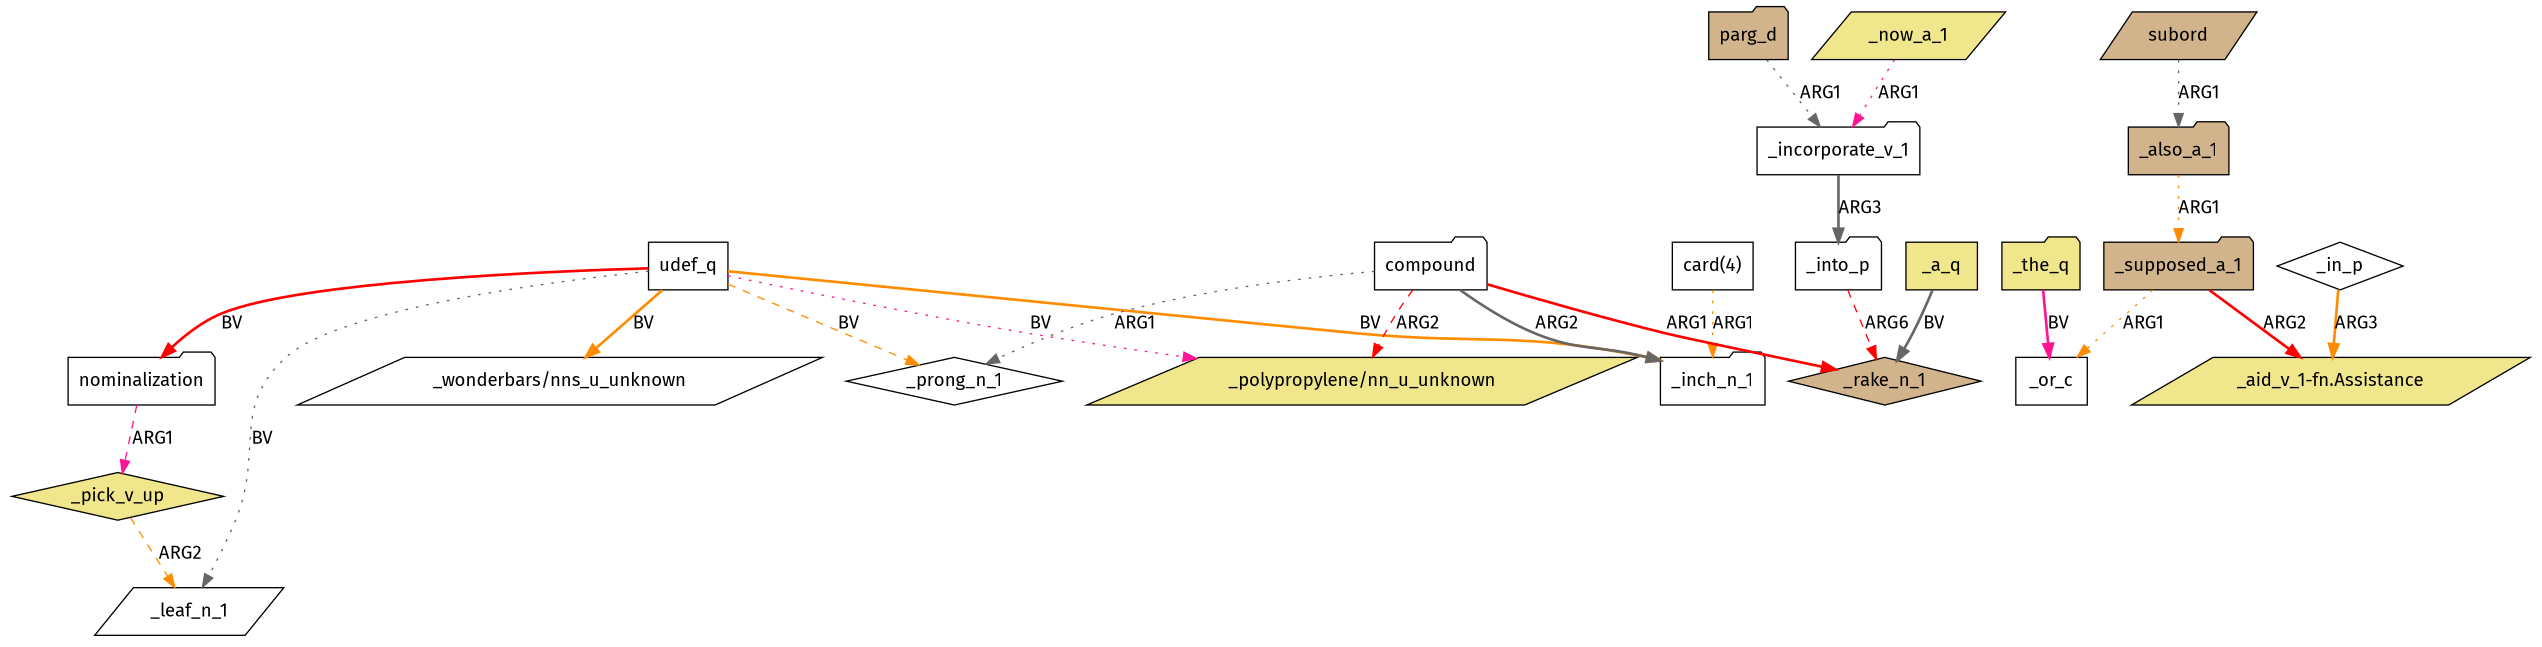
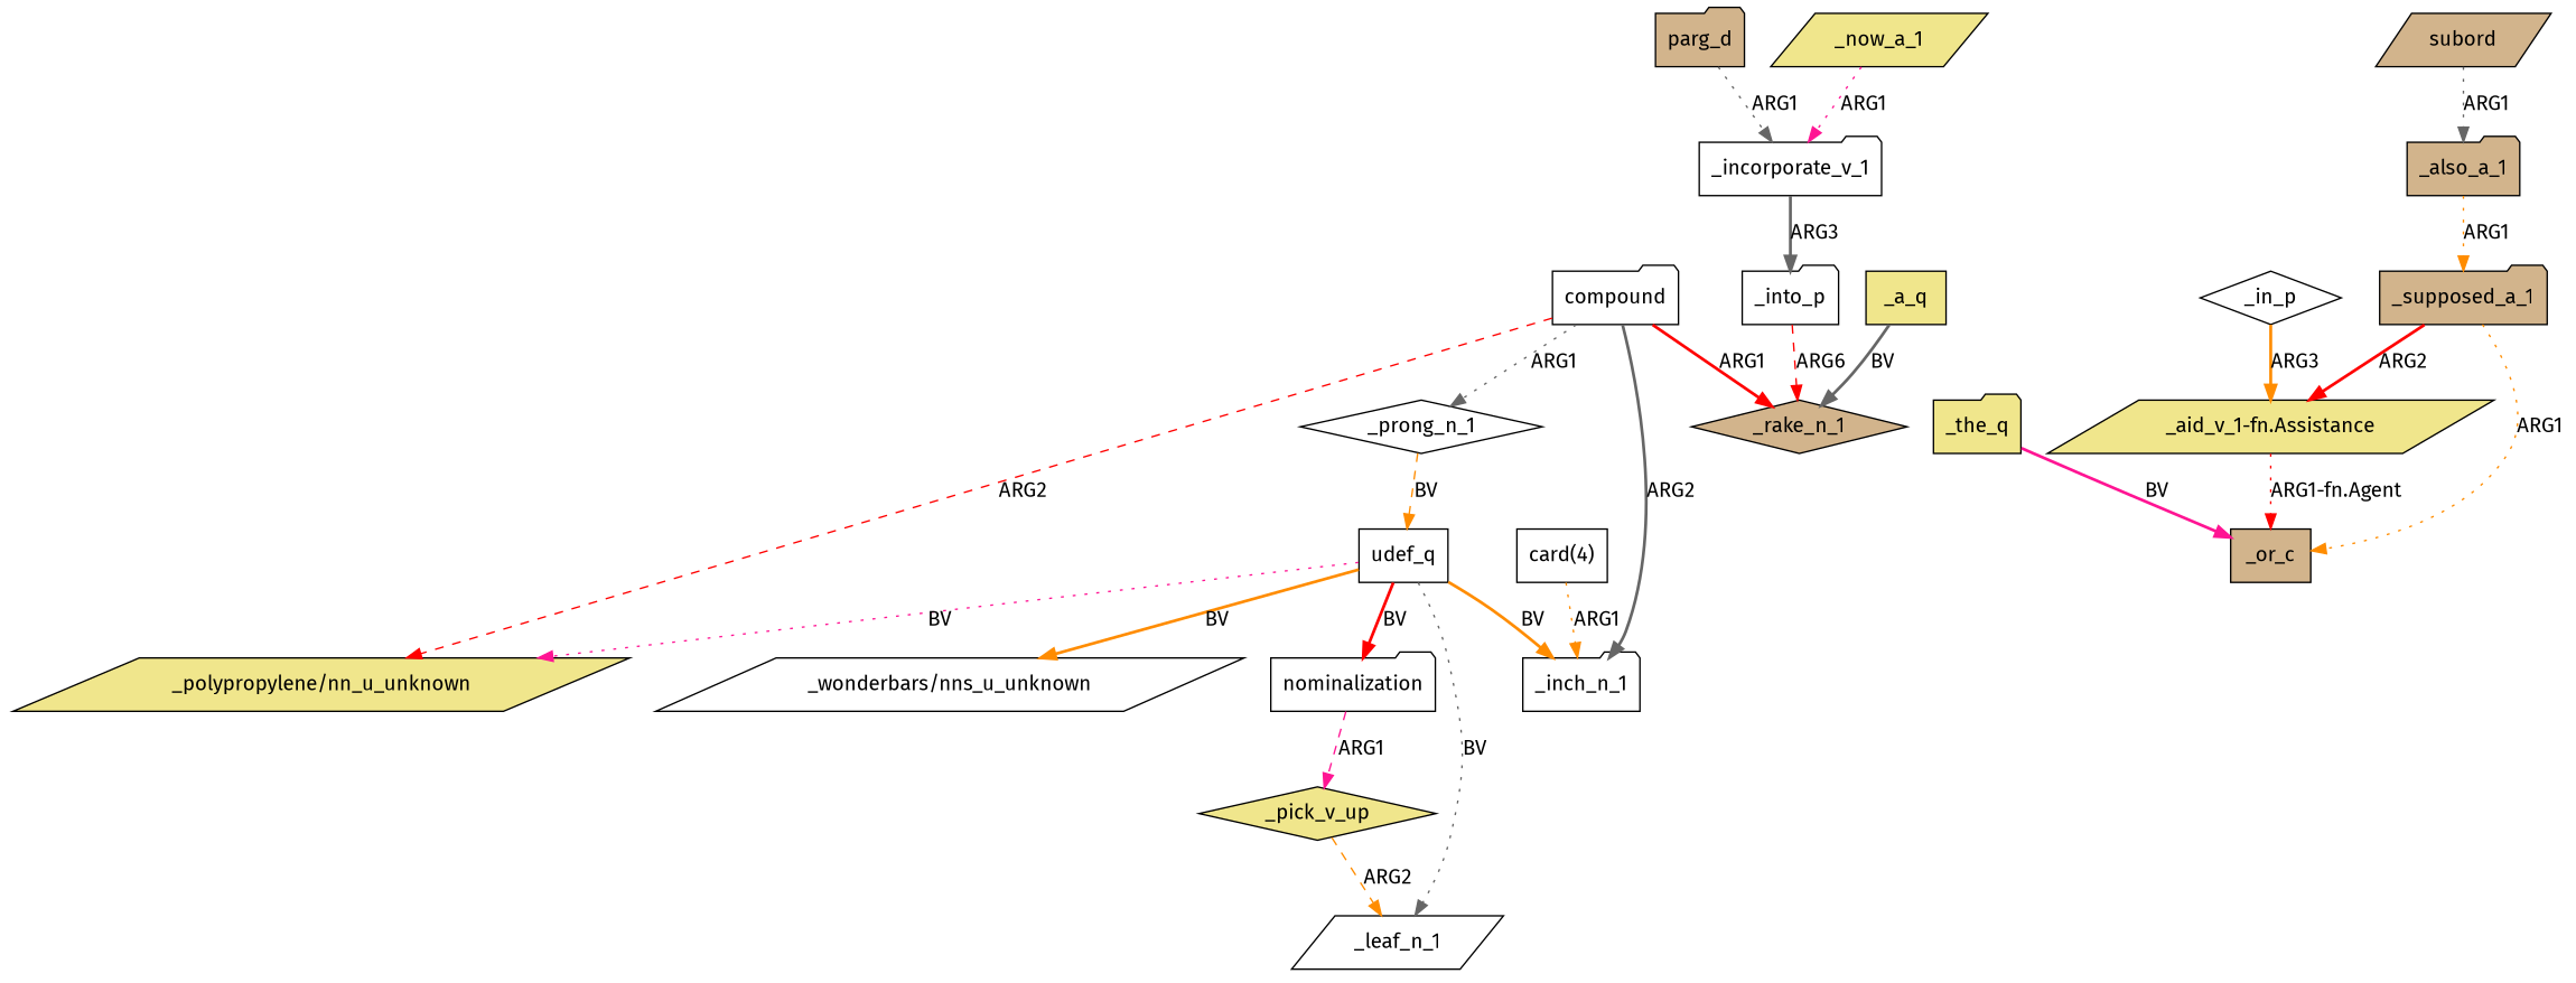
  digraph {
    fontname="Fira Sans"
    node [fillcolor=white fontname="Fira Sans" shape=folder style=filled]
    edge [color=darkorange fontname="Fira Sans" style=bold]
    _pick_v_up [fillcolor=khaki shape=diamond]
    nominalization
    _leaf_n_1 [shape=parallelogram]
    _the_q [fillcolor=khaki]
-   _or_c [shape=box]
+   _or_c [fillcolor=tan shape=box]
    _in_p [shape=diamond]
    "_aid_v_1-fn.Assistance" [fillcolor=khaki shape=parallelogram]
    udef_q [shape=box]
    _prong_n_1 [shape=diamond]
    _inch_n_1
    "_polypropylene/nn_u_unknown" [fillcolor=khaki shape=parallelogram]
    "_wonderbars/nns_u_unknown" [shape=parallelogram]
    subord [fillcolor=tan shape=parallelogram]
    _also_a_1 [fillcolor=tan]
    _incorporate_v_1
    _into_p
    _supposed_a_1 [fillcolor=tan]
    _rake_n_1 [fillcolor=tan shape=diamond]
    "card(4)" [shape=box]
    parg_d [fillcolor=tan]
    compound
    _now_a_1 [fillcolor=khaki shape=parallelogram]
    _a_q [fillcolor=khaki shape=box]
    _pick_v_up -> _leaf_n_1 [label=ARG2 style=dashed]
    nominalization -> _pick_v_up [color=deeppink label=ARG1 style=dashed]
    _the_q -> _or_c [color=deeppink label=BV]
    _in_p -> "_aid_v_1-fn.Assistance" [label=ARG3]
+   "_aid_v_1-fn.Assistance" -> _or_c [color=red label="ARG1-fn.Agent" style=dotted]
    udef_q -> nominalization [color=red label=BV]
    udef_q -> _leaf_n_1 [color=gray40 label=BV style=dotted]
-   udef_q -> _prong_n_1 [label=BV style=dashed]
+   _prong_n_1 -> udef_q [label=BV style=dashed]
    udef_q -> _inch_n_1 [label=BV]
    udef_q -> "_polypropylene/nn_u_unknown" [color=deeppink label=BV style=dotted]
    udef_q -> "_wonderbars/nns_u_unknown" [label=BV]
    subord -> _also_a_1 [color=gray40 label=ARG1 style=dotted]
    _also_a_1 -> _supposed_a_1 [label=ARG1 style=dotted]
    _incorporate_v_1 -> _into_p [color=gray40 label=ARG3]
    _into_p -> _rake_n_1 [color=red label=ARG6 style=dashed]
    _supposed_a_1 -> _or_c [label=ARG1 style=dotted]
    _supposed_a_1 -> "_aid_v_1-fn.Assistance" [color=red label=ARG2]
    "card(4)" -> _inch_n_1 [label=ARG1 style=dotted]
    parg_d -> _incorporate_v_1 [color=gray40 label=ARG1 style=dotted]
    compound -> _prong_n_1 [color=gray40 label=ARG1 style=dotted]
    compound -> _inch_n_1 [color=gray40 label=ARG2]
    compound -> "_polypropylene/nn_u_unknown" [color=red label=ARG2 style=dashed]
    compound -> _rake_n_1 [color=red label=ARG1]
    _now_a_1 -> _incorporate_v_1 [color=deeppink label=ARG1 style=dotted]
    _a_q -> _rake_n_1 [color=gray40 label=BV]
  }
